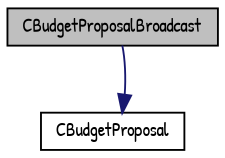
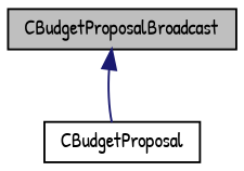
  digraph {
    fontname="Patrick Hand"
    node [color=black fontname="Patrick Hand" fontsize=10 shape=record style=filled]
    n1 [fillcolor=grey75 fontcolor=black height=0.2 label=CBudgetProposalBroadcast width=0.4]
    n2 [fillcolor=white height=0.2 label=CBudgetProposal width=0.4]
-   n2 -> n1 [color=midnightblue dir=back fontname="Patrick Hand" fontsize=10 labelfontname=Helvetica labelfontsize=10 style=solid]
+   n1 -> n2 [color=midnightblue dir=back fontname="Patrick Hand" fontsize=10 labelfontname=Helvetica labelfontsize=10 style=solid]
  }
